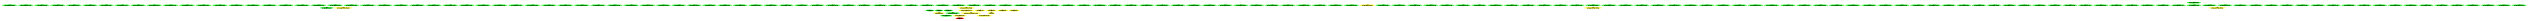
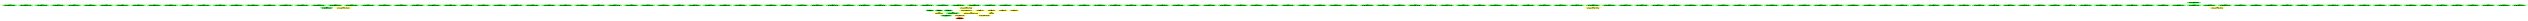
  digraph {
    rankdir=BT
    node [fillcolor=green style=filled]
    edge [arrowhead=tee style=dashed]
    n1 [label="<spriteset>\nss_tail_light_16px_unflipped"]
    n2 [label="<spriteset>\nss_tail_light_16px_flipped"]
    n3 [label="<spriteset>\nss_tail_light_empty_unflipped"]
    n4 [fillcolor=yellow label="<switch>\nswitch_graphics_layer_tail_light_16px"]
    n5 [fillcolor=yellow label="<switch>\nswitch_cargo_capacity_by_cargo_0"]
    n6 [fillcolor=yellow label="<switch>\nswitch_cargo_capacity_by_cargo_1"]
    n7 [fillcolor=yellow label="<switch>\nswitch_cargo_capacity_by_cargo_2"]
    n8 [fillcolor=yellow label="<switch>\nswitch_cargo_capacity_by_cargo_3"]
    n9 [fillcolor=yellow label="<switch>\nswitch_cargo_capacity"]
    n10 [label="<spriteset>\nopen_car_ng_pony_gen_1U_ss_empty_unflipped"]
    n11 [label="<spriteset>\nopen_car_ng_pony_gen_1U_ss_loading_0_unflipped"]
    n12 [label="<spriteset>\nopen_car_ng_pony_gen_1U_ss_loaded_0_unflipped"]
    n13 [label="<spriteset>\nopen_car_ng_pony_gen_1U_ss_loading_1_unflipped"]
    n14 [label="<spriteset>\nopen_car_ng_pony_gen_1U_ss_loaded_1_unflipped"]
    n15 [label="<spriteset>\nopen_car_ng_pony_gen_1U_ss_loading_2_unflipped"]
    n16 [label="<spriteset>\nopen_car_ng_pony_gen_1U_ss_loaded_2_unflipped"]
    n17 [label="<spriteset>\nopen_car_ng_pony_gen_1U_ss_loading_3_unflipped"]
    n18 [label="<spriteset>\nopen_car_ng_pony_gen_1U_ss_loaded_3_unflipped"]
    n19 [label="<spriteset>\nopen_car_ng_pony_gen_1U_ss_loading_4_unflipped"]
    n20 [label="<spriteset>\nopen_car_ng_pony_gen_1U_ss_loaded_4_unflipped"]
    n21 [label="<spriteset>\nopen_car_ng_pony_gen_1U_ss_loading_5_unflipped"]
-   n22 [fillcolor=yellow label="<spriteset>\nopen_car_ng_pony_gen_1U_ss_loaded_5_unflipped"]
+   n22 [label="<spriteset>\nopen_car_ng_pony_gen_1U_ss_loaded_5_unflipped"]
    n23 [label="<spriteset>\nopen_car_ng_pony_gen_1U_ss_loading_6_unflipped"]
    n24 [label="<spriteset>\nopen_car_ng_pony_gen_1U_ss_loaded_6_unflipped"]
    n25 [label="<spriteset>\nopen_car_ng_pony_gen_1U_ss_loading_7_unflipped"]
    n26 [label="<spriteset>\nopen_car_ng_pony_gen_1U_ss_loaded_7_unflipped"]
    n27 [label="<spriteset>\nopen_car_ng_pony_gen_1U_ss_loading_8_unflipped"]
    n28 [label="<spriteset>\nopen_car_ng_pony_gen_1U_ss_loaded_8_unflipped"]
    n29 [label="<spriteset>\nopen_car_ng_pony_gen_1U_ss_loading_9_unflipped"]
    n30 [label="<spriteset>\nopen_car_ng_pony_gen_1U_ss_loaded_9_unflipped"]
    n31 [label="<spriteset>\nopen_car_ng_pony_gen_1U_ss_loading_10_unflipped"]
    n32 [label="<spriteset>\nopen_car_ng_pony_gen_1U_ss_loaded_10_unflipped"]
    n33 [label="<spriteset>\nopen_car_ng_pony_gen_1U_ss_loading_11_unflipped"]
    n34 [label="<spriteset>\nopen_car_ng_pony_gen_1U_ss_loaded_11_unflipped"]
    n35 [label="<spriteset>\nopen_car_ng_pony_gen_1U_ss_loading_12_unflipped"]
    n36 [label="<spriteset>\nopen_car_ng_pony_gen_1U_ss_loaded_12_unflipped"]
    n37 [label="<spriteset>\nopen_car_ng_pony_gen_1U_ss_loading_13_unflipped"]
    n38 [label="<spriteset>\nopen_car_ng_pony_gen_1U_ss_loaded_13_unflipped"]
    n39 [label="<spriteset>\nopen_car_ng_pony_gen_1U_ss_loading_14_unflipped"]
    n40 [label="<spriteset>\nopen_car_ng_pony_gen_1U_ss_loaded_14_unflipped"]
    n41 [label="<spriteset>\nopen_car_ng_pony_gen_1U_ss_loading_15_unflipped"]
    n42 [label="<spriteset>\nopen_car_ng_pony_gen_1U_ss_loaded_15_unflipped"]
    n43 [label="<spriteset>\nopen_car_ng_pony_gen_1U_ss_loading_16_unflipped"]
    n44 [label="<spriteset>\nopen_car_ng_pony_gen_1U_ss_loaded_16_unflipped"]
    n45 [label="<spriteset>\nopen_car_ng_pony_gen_1U_ss_loading_17_unflipped"]
    n46 [label="<spriteset>\nopen_car_ng_pony_gen_1U_ss_loaded_17_unflipped"]
    n47 [label="<spriteset>\nopen_car_ng_pony_gen_1U_ss_loading_18_unflipped"]
    n48 [label="<spriteset>\nopen_car_ng_pony_gen_1U_ss_loaded_18_unflipped"]
    n49 [label="<spriteset>\nopen_car_ng_pony_gen_1U_ss_loading_19_unflipped"]
    n50 [label="<spriteset>\nopen_car_ng_pony_gen_1U_ss_loaded_19_unflipped"]
    n51 [label="<spriteset>\nopen_car_ng_pony_gen_1U_ss_loading_20_unflipped"]
    n52 [label="<spriteset>\nopen_car_ng_pony_gen_1U_ss_loaded_20_unflipped"]
    n53 [label="<spriteset>\nopen_car_ng_pony_gen_1U_ss_loading_21_unflipped"]
    n54 [label="<spriteset>\nopen_car_ng_pony_gen_1U_ss_loaded_21_unflipped"]
    n55 [label="<spriteset>\nopen_car_ng_pony_gen_1U_ss_loading_22_unflipped"]
    n56 [label="<spriteset>\nopen_car_ng_pony_gen_1U_ss_loaded_22_unflipped"]
    n57 [label="<spriteset>\nopen_car_ng_pony_gen_1U_ss_loading_23_unflipped"]
    n58 [label="<spriteset>\nopen_car_ng_pony_gen_1U_ss_loaded_23_unflipped"]
    n59 [label="<spriteset>\nopen_car_ng_pony_gen_1U_ss_loading_24_unflipped"]
    n60 [label="<spriteset>\nopen_car_ng_pony_gen_1U_ss_loaded_24_unflipped"]
    n61 [label="<spriteset>\nopen_car_ng_pony_gen_1U_ss_loading_25_unflipped"]
    n62 [label="<spriteset>\nopen_car_ng_pony_gen_1U_ss_loaded_25_unflipped"]
    n63 [label="<spriteset>\nopen_car_ng_pony_gen_1U_ss_loading_26_unflipped"]
    n64 [label="<spriteset>\nopen_car_ng_pony_gen_1U_ss_loaded_26_unflipped"]
    n65 [label="<spriteset>\nopen_car_ng_pony_gen_1U_ss_loading_27_unflipped"]
    n66 [label="<spriteset>\nopen_car_ng_pony_gen_1U_ss_loaded_27_unflipped"]
    n67 [label="<spriteset>\nopen_car_ng_pony_gen_1U_ss_loading_28_unflipped"]
    n68 [label="<spriteset>\nopen_car_ng_pony_gen_1U_ss_loaded_28_unflipped"]
    n69 [label="<spriteset>\nopen_car_ng_pony_gen_1U_ss_loading_29_unflipped"]
    n70 [label="<spriteset>\nopen_car_ng_pony_gen_1U_ss_loaded_29_unflipped"]
    n71 [label="<spriteset>\nopen_car_ng_pony_gen_1U_ss_loading_30_unflipped"]
    n72 [label="<spriteset>\nopen_car_ng_pony_gen_1U_ss_loaded_30_unflipped"]
    n73 [label="<spriteset>\nopen_car_ng_pony_gen_1U_ss_loading_31_unflipped"]
    n74 [label="<spriteset>\nopen_car_ng_pony_gen_1U_ss_loaded_31_unflipped"]
    n75 [label="<spriteset>\nopen_car_ng_pony_gen_1U_ss_loading_32_unflipped"]
    n76 [label="<spriteset>\nopen_car_ng_pony_gen_1U_ss_loaded_32_unflipped"]
    n77 [label="<spriteset>\nopen_car_ng_pony_gen_1U_ss_loading_33_unflipped"]
    n78 [label="<spriteset>\nopen_car_ng_pony_gen_1U_ss_loaded_33_unflipped"]
    n79 [label="<spriteset>\nopen_car_ng_pony_gen_1U_ss_loading_34_unflipped"]
    n80 [label="<spriteset>\nopen_car_ng_pony_gen_1U_ss_loaded_34_unflipped"]
    n81 [label="<spriteset>\nopen_car_ng_pony_gen_1U_ss_loading_35_unflipped"]
    n82 [label="<spriteset>\nopen_car_ng_pony_gen_1U_ss_loaded_35_unflipped"]
    n83 [label="<spriteset>\nopen_car_ng_pony_gen_1U_ss_loading_36_unflipped"]
    n84 [label="<spriteset>\nopen_car_ng_pony_gen_1U_ss_loaded_36_unflipped"]
    n85 [label="<spriteset>\nopen_car_ng_pony_gen_1U_ss_loading_37_unflipped"]
    n86 [label="<spriteset>\nopen_car_ng_pony_gen_1U_ss_loaded_37_unflipped"]
    n87 [label="<spriteset>\nopen_car_ng_pony_gen_1U_ss_loading_38_unflipped"]
    n88 [label="<spriteset>\nopen_car_ng_pony_gen_1U_ss_loaded_38_unflipped"]
    n89 [label="<spriteset>\nopen_car_ng_pony_gen_1U_ss_loading_39_unflipped"]
    n90 [label="<spriteset>\nopen_car_ng_pony_gen_1U_ss_loaded_39_unflipped"]
    n91 [label="<spriteset>\nopen_car_ng_pony_gen_1U_ss_empty_flipped"]
    n92 [label="<spriteset>\nopen_car_ng_pony_gen_1U_ss_loading_0_flipped"]
    n93 [label="<spriteset>\nopen_car_ng_pony_gen_1U_ss_loaded_0_flipped"]
    n94 [label="<spriteset>\nopen_car_ng_pony_gen_1U_ss_loading_1_flipped"]
    n95 [label="<spriteset>\nopen_car_ng_pony_gen_1U_ss_loaded_1_flipped"]
    n96 [label="<spriteset>\nopen_car_ng_pony_gen_1U_ss_loading_2_flipped"]
    n97 [label="<spriteset>\nopen_car_ng_pony_gen_1U_ss_loaded_2_flipped"]
    n98 [label="<spriteset>\nopen_car_ng_pony_gen_1U_ss_loading_3_flipped"]
    n99 [label="<spriteset>\nopen_car_ng_pony_gen_1U_ss_loaded_3_flipped"]
    n100 [label="<spriteset>\nopen_car_ng_pony_gen_1U_ss_loading_4_flipped"]
    n101 [label="<spriteset>\nopen_car_ng_pony_gen_1U_ss_loaded_4_flipped"]
    n102 [label="<spriteset>\nopen_car_ng_pony_gen_1U_ss_loading_5_flipped"]
    n103 [label="<spriteset>\nopen_car_ng_pony_gen_1U_ss_loaded_5_flipped"]
    n104 [label="<spriteset>\nopen_car_ng_pony_gen_1U_ss_loading_6_flipped"]
    n105 [label="<spriteset>\nopen_car_ng_pony_gen_1U_ss_loaded_6_flipped"]
    n106 [label="<spriteset>\nopen_car_ng_pony_gen_1U_ss_loading_7_flipped"]
    n107 [label="<spriteset>\nopen_car_ng_pony_gen_1U_ss_loaded_7_flipped"]
    n108 [label="<spriteset>\nopen_car_ng_pony_gen_1U_ss_loading_8_flipped"]
    n109 [label="<spriteset>\nopen_car_ng_pony_gen_1U_ss_loaded_8_flipped"]
    n110 [label="<spriteset>\nopen_car_ng_pony_gen_1U_ss_loading_9_flipped"]
    n111 [label="<spriteset>\nopen_car_ng_pony_gen_1U_ss_loaded_9_flipped"]
    n112 [label="<spriteset>\nopen_car_ng_pony_gen_1U_ss_loading_10_flipped"]
    n113 [label="<spriteset>\nopen_car_ng_pony_gen_1U_ss_loaded_10_flipped"]
    n114 [label="<spriteset>\nopen_car_ng_pony_gen_1U_ss_loading_11_flipped"]
    n115 [label="<spriteset>\nopen_car_ng_pony_gen_1U_ss_loaded_11_flipped"]
    n116 [label="<spriteset>\nopen_car_ng_pony_gen_1U_ss_loading_12_flipped"]
    n117 [label="<spriteset>\nopen_car_ng_pony_gen_1U_ss_loaded_12_flipped"]
    n118 [label="<spriteset>\nopen_car_ng_pony_gen_1U_ss_loading_13_flipped"]
    n119 [label="<spriteset>\nopen_car_ng_pony_gen_1U_ss_loaded_13_flipped"]
    n120 [label="<spriteset>\nopen_car_ng_pony_gen_1U_ss_loading_14_flipped"]
    n121 [label="<spriteset>\nopen_car_ng_pony_gen_1U_ss_loaded_14_flipped"]
    n122 [label="<spriteset>\nopen_car_ng_pony_gen_1U_ss_loading_15_flipped"]
    n123 [label="<spriteset>\nopen_car_ng_pony_gen_1U_ss_loaded_15_flipped"]
    n124 [label="<spriteset>\nopen_car_ng_pony_gen_1U_ss_loading_16_flipped"]
    n125 [label="<spriteset>\nopen_car_ng_pony_gen_1U_ss_loaded_16_flipped"]
    n126 [label="<spriteset>\nopen_car_ng_pony_gen_1U_ss_loading_17_flipped"]
    n127 [label="<spriteset>\nopen_car_ng_pony_gen_1U_ss_loaded_17_flipped"]
    n128 [label="<spriteset>\nopen_car_ng_pony_gen_1U_ss_loading_18_flipped"]
    n129 [label="<spriteset>\nopen_car_ng_pony_gen_1U_ss_loaded_18_flipped"]
    n130 [label="<spriteset>\nopen_car_ng_pony_gen_1U_ss_loading_19_flipped"]
    n131 [label="<spriteset>\nopen_car_ng_pony_gen_1U_ss_loaded_19_flipped"]
    n132 [label="<spriteset>\nopen_car_ng_pony_gen_1U_ss_loading_20_flipped"]
    n133 [label="<spriteset>\nopen_car_ng_pony_gen_1U_ss_loaded_20_flipped"]
    n134 [label="<spriteset>\nopen_car_ng_pony_gen_1U_ss_loading_21_flipped"]
    n135 [label="<spriteset>\nopen_car_ng_pony_gen_1U_ss_loaded_21_flipped"]
    n136 [label="<spriteset>\nopen_car_ng_pony_gen_1U_ss_loading_22_flipped"]
    n137 [label="<spriteset>\nopen_car_ng_pony_gen_1U_ss_loaded_22_flipped"]
    n138 [label="<spriteset>\nopen_car_ng_pony_gen_1U_ss_loading_23_flipped"]
    n139 [label="<spriteset>\nopen_car_ng_pony_gen_1U_ss_loaded_23_flipped"]
    n140 [label="<spriteset>\nopen_car_ng_pony_gen_1U_ss_loading_24_flipped"]
    n141 [label="<spriteset>\nopen_car_ng_pony_gen_1U_ss_loaded_24_flipped"]
    n142 [label="<spriteset>\nopen_car_ng_pony_gen_1U_ss_loading_25_flipped"]
    n143 [label="<spriteset>\nopen_car_ng_pony_gen_1U_ss_loaded_25_flipped"]
    n144 [label="<spriteset>\nopen_car_ng_pony_gen_1U_ss_loading_26_flipped"]
    n145 [label="<spriteset>\nopen_car_ng_pony_gen_1U_ss_loaded_26_flipped"]
    n146 [label="<spriteset>\nopen_car_ng_pony_gen_1U_ss_loading_27_flipped"]
    n147 [label="<spriteset>\nopen_car_ng_pony_gen_1U_ss_loaded_27_flipped"]
    n148 [label="<spriteset>\nopen_car_ng_pony_gen_1U_ss_loading_28_flipped"]
    n149 [label="<spriteset>\nopen_car_ng_pony_gen_1U_ss_loaded_28_flipped"]
    n150 [label="<spriteset>\nopen_car_ng_pony_gen_1U_ss_loading_29_flipped"]
    n151 [label="<spriteset>\nopen_car_ng_pony_gen_1U_ss_loaded_29_flipped"]
    n152 [label="<spriteset>\nopen_car_ng_pony_gen_1U_ss_loading_30_flipped"]
    n153 [label="<spriteset>\nopen_car_ng_pony_gen_1U_ss_loaded_30_flipped"]
    n154 [label="<spriteset>\nopen_car_ng_pony_gen_1U_ss_loading_31_flipped"]
    n155 [label="<spriteset>\nopen_car_ng_pony_gen_1U_ss_loaded_31_flipped"]
    n156 [label="<spriteset>\nopen_car_ng_pony_gen_1U_ss_loading_32_flipped"]
    n157 [label="<spriteset>\nopen_car_ng_pony_gen_1U_ss_loaded_32_flipped"]
    n158 [label="<spriteset>\nopen_car_ng_pony_gen_1U_ss_loading_33_flipped"]
    n159 [label="<spriteset>\nopen_car_ng_pony_gen_1U_ss_loaded_33_flipped"]
    n160 [label="<spriteset>\nopen_car_ng_pony_gen_1U_ss_loading_34_flipped"]
    n161 [label="<spriteset>\nopen_car_ng_pony_gen_1U_ss_loaded_34_flipped"]
    n162 [label="<spriteset>\nopen_car_ng_pony_gen_1U_ss_loading_35_flipped"]
    n163 [label="<spriteset>\nopen_car_ng_pony_gen_1U_ss_loaded_35_flipped"]
    n164 [label="<spriteset>\nopen_car_ng_pony_gen_1U_ss_loading_36_flipped"]
    n165 [label="<spriteset>\nopen_car_ng_pony_gen_1U_ss_loaded_36_flipped"]
    n166 [label="<spriteset>\nopen_car_ng_pony_gen_1U_ss_loading_37_flipped"]
    n167 [label="<spriteset>\nopen_car_ng_pony_gen_1U_ss_loaded_37_flipped"]
    n168 [label="<spriteset>\nopen_car_ng_pony_gen_1U_ss_loading_38_flipped"]
    n169 [label="<spriteset>\nopen_car_ng_pony_gen_1U_ss_loaded_38_flipped"]
    n170 [label="<spriteset>\nopen_car_ng_pony_gen_1U_ss_loading_39_flipped"]
    n171 [label="<spriteset>\nopen_car_ng_pony_gen_1U_ss_loaded_39_flipped"]
    n172 [fillcolor=yellow label="<switch>\nopen_car_ng_pony_gen_1U_switch_cargo_loading_unflipped"]
    n173 [fillcolor=yellow label="<switch>\nopen_car_ng_pony_gen_1U_switch_cargo_loading_flipped"]
    n174 [fillcolor=yellow label="<switch>\nopen_car_ng_pony_gen_1U_switch_cargo_loaded_unflipped"]
    n175 [fillcolor=yellow label="<switch>\nopen_car_ng_pony_gen_1U_switch_cargo_loaded_flipped"]
    n176 [fillcolor=yellow label="<switch>\nopen_car_ng_pony_gen_1U_switch_graphics_vehicle"]
    n177 [label="<spriteset>\nopen_car_ng_pony_gen_1U_ss_purchase"]
    n178 [fillcolor=yellow label="<switch>\nopen_car_ng_pony_gen_1U_switch_set_layers_register_more_sprites"]
    n179 [fillcolor=yellow label="<switch>\nopen_car_ng_pony_gen_1U_switch_graphics"]
    n180 [fillcolor=yellow label="<switch>\nopen_car_ng_pony_gen_1U_switch_cargo_capacity"]
    n181 [fillcolor=red label="<FEAT_TRAINS 850>\nopen_car_ng_pony_gen_1U"]
    n4 -> n1 [arrowhead=onormal style=dotted]
    n4 -> n2 [arrowhead=onormal]
    n4 -> n3
    n9 -> n5 [arrowhead=onormal style=dotted]
    n9 -> n6
    n9 -> n7 [arrowhead=onormal]
    n9 -> n8
    n129 -> n97 [style=dotted]
    n172 -> n11 [style=dotted]
    n172 -> n13
    n172 -> n15 [arrowhead=onormal]
    n172 -> n17
    n172 -> n19 [arrowhead=onormal style=dotted]
    n172 -> n21 [style=dotted]
    n172 -> n23
    n172 -> n25
    n172 -> n27 [arrowhead=onormal style=dotted]
    n172 -> n29
    n172 -> n31 [style=dotted]
    n172 -> n33 [arrowhead=onormal style=dotted]
    n172 -> n35 [arrowhead=onormal style=dotted]
    n172 -> n37
    n172 -> n39 [style=dotted]
    n172 -> n41 [arrowhead=onormal]
    n172 -> n43
    n172 -> n45 [style=dotted]
    n172 -> n47
    n172 -> n49 [arrowhead=onormal style=dotted]
    n172 -> n51
    n172 -> n53 [style=dotted]
    n172 -> n55 [arrowhead=onormal style=dotted]
    n172 -> n57 [style=dotted]
    n172 -> n59
    n172 -> n61 [arrowhead=onormal]
    n172 -> n63
    n172 -> n65 [arrowhead=onormal]
    n172 -> n67 [arrowhead=onormal]
    n172 -> n69
    n172 -> n71
    n172 -> n73 [arrowhead=onormal style=dotted]
    n172 -> n75
    n172 -> n77 [arrowhead=onormal style=dotted]
    n172 -> n79
    n172 -> n81 [arrowhead=onormal]
    n172 -> n83 [style=dotted]
    n172 -> n85 [arrowhead=onormal]
    n172 -> n87 [style=dotted]
    n172 -> n89 [arrowhead=onormal]
    n173 -> n92 [arrowhead=onormal style=dotted]
    n173 -> n94 [arrowhead=onormal style=dotted]
    n173 -> n96 [arrowhead=onormal]
    n173 -> n98 [arrowhead=onormal]
    n173 -> n100 [style=dotted]
    n173 -> n102 [arrowhead=onormal]
    n173 -> n104 [arrowhead=onormal style=dotted]
    n173 -> n106 [arrowhead=onormal style=dotted]
    n173 -> n108
    n173 -> n110 [arrowhead=onormal style=dotted]
    n173 -> n112
    n173 -> n114 [arrowhead=onormal]
    n173 -> n116 [arrowhead=onormal]
    n173 -> n118
    n173 -> n120
    n173 -> n122
    n173 -> n124 [arrowhead=onormal]
    n173 -> n126 [arrowhead=onormal]
    n173 -> n128
    n173 -> n130
    n173 -> n132 [arrowhead=onormal]
    n173 -> n134 [style=dotted]
    n173 -> n136 [arrowhead=onormal]
    n173 -> n138 [style=dotted]
    n173 -> n140 [arrowhead=onormal style=dotted]
    n173 -> n142 [arrowhead=onormal]
    n173 -> n144
    n173 -> n146 [arrowhead=onormal]
    n173 -> n148 [arrowhead=onormal]
    n173 -> n150 [arrowhead=onormal]
    n173 -> n152
    n173 -> n154 [style=dotted]
    n173 -> n156 [arrowhead=onormal style=dotted]
    n173 -> n158
    n173 -> n160 [style=dotted]
    n173 -> n162 [arrowhead=onormal]
    n173 -> n164 [arrowhead=onormal style=dotted]
    n173 -> n166 [arrowhead=onormal style=dotted]
    n173 -> n168 [style=dotted]
    n173 -> n170 [arrowhead=onormal style=dotted]
    n174 -> n12
    n174 -> n14
    n174 -> n16 [style=dotted]
    n174 -> n18 [arrowhead=onormal style=dotted]
    n174 -> n20
    n174 -> n22 [style=dotted]
    n174 -> n24
    n174 -> n26
    n174 -> n28 [arrowhead=onormal style=dotted]
    n174 -> n30 [arrowhead=onormal style=dotted]
    n174 -> n32 [arrowhead=onormal style=dotted]
    n174 -> n34
    n174 -> n36
    n174 -> n38 [arrowhead=onormal style=dotted]
    n174 -> n40 [style=dotted]
    n174 -> n42 [arrowhead=onormal style=dotted]
    n174 -> n44 [arrowhead=onormal]
    n174 -> n46 [arrowhead=onormal]
    n174 -> n48 [arrowhead=onormal style=dotted]
    n174 -> n50
    n174 -> n52 [arrowhead=onormal]
    n174 -> n54
    n174 -> n56 [style=dotted]
    n174 -> n58 [style=dotted]
    n174 -> n60 [arrowhead=onormal]
    n174 -> n62 [arrowhead=onormal]
    n174 -> n64 [arrowhead=onormal]
    n174 -> n66 [arrowhead=onormal]
    n174 -> n68 [arrowhead=onormal style=dotted]
    n174 -> n70 [arrowhead=onormal style=dotted]
    n174 -> n72
    n174 -> n74 [arrowhead=onormal style=dotted]
    n174 -> n76 [arrowhead=onormal]
    n174 -> n78 [arrowhead=onormal]
    n174 -> n80 [style=dotted]
    n174 -> n82 [style=dotted]
    n174 -> n84 [arrowhead=onormal]
    n174 -> n86 [style=dotted]
    n174 -> n88 [arrowhead=onormal style=dotted]
    n174 -> n90 [arrowhead=onormal style=dotted]
    n175 -> n93
    n175 -> n95 [arrowhead=onormal style=dotted]
    n175 -> n99
    n175 -> n101 [arrowhead=onormal]
    n175 -> n103
    n175 -> n105
    n175 -> n107 [style=dotted]
    n175 -> n109
    n175 -> n111 [arrowhead=onormal style=dotted]
    n175 -> n113
    n175 -> n115
    n175 -> n117
    n175 -> n119 [arrowhead=onormal]
    n175 -> n121 [style=dotted]
    n175 -> n123 [arrowhead=onormal style=dotted]
    n175 -> n125 [style=dotted]
    n175 -> n127 [style=dotted]
    n175 -> n129
    n175 -> n131 [arrowhead=onormal style=dotted]
    n175 -> n133
    n175 -> n135 [arrowhead=onormal style=dotted]
    n175 -> n137 [arrowhead=onormal]
    n175 -> n139 [arrowhead=onormal]
    n175 -> n141
    n175 -> n143
    n175 -> n145
    n175 -> n147 [style=dotted]
    n175 -> n149 [arrowhead=onormal style=dotted]
    n175 -> n151 [arrowhead=onormal style=dotted]
    n175 -> n153 [arrowhead=onormal]
    n175 -> n155 [style=dotted]
    n175 -> n157 [arrowhead=onormal style=dotted]
    n175 -> n159 [style=dotted]
    n175 -> n161 [arrowhead=onormal style=dotted]
    n175 -> n163 [arrowhead=onormal style=dotted]
    n175 -> n165 [style=dotted]
    n175 -> n167 [arrowhead=onormal style=dotted]
    n175 -> n169 [arrowhead=onormal style=dotted]
    n175 -> n171
    n176 -> n91 [arrowhead=onormal]
    n176 -> n172
    n176 -> n173 [style=dotted]
    n176 -> n174 [style=dotted]
    n176 -> n175 [arrowhead=onormal style=dotted]
    n178 -> n176
    n179 -> n4
    n179 -> n10
    n179 -> n178 [arrowhead=onormal]
    n180 -> n9 [style=dotted]
    n181 -> n177 [arrowhead=onormal]
    n181 -> n179
    n181 -> n180 [arrowhead=onormal style=dotted]
  }
